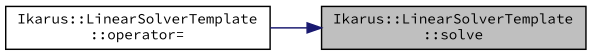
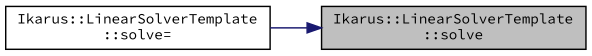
  digraph {
    rankdir=RL
    fontname="Source Code Pro"
    node [color=black fontname="Source Code Pro" fontsize=10 shape=record style=filled]
    n1 [fillcolor=grey75 fontcolor=black height=0.2 label="Ikarus::LinearSolverTemplate\l::solve" width=0.4]
-   n2 [fillcolor=white height=0.2 label="Ikarus::LinearSolverTemplate\l::operator=" width=0.4]
+   n2 [fillcolor=white height=0.2 label="Ikarus::LinearSolverTemplate\l::solve=" width=0.4]
    n1 -> n2 [color=midnightblue dir=back fontname="Source Code Pro" fontsize=10 labelfontname=Helvetica labelfontsize=10 style=solid]
  }
